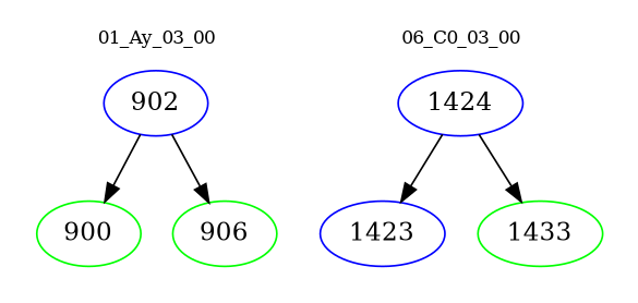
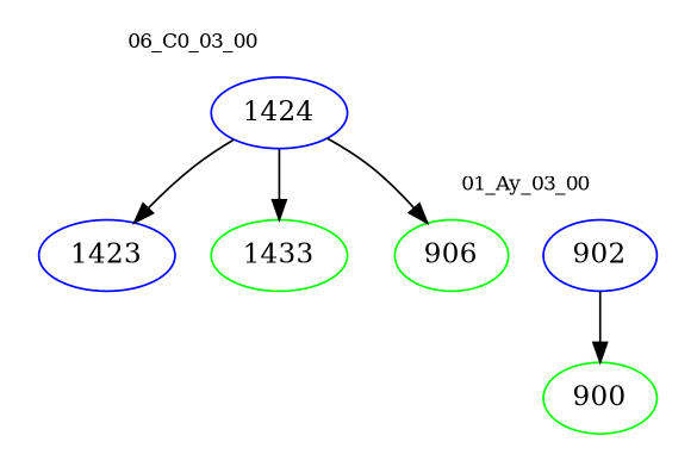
  digraph {
    node [color=blue]
    edge [color=black]
    n1 [label=902]
    n2 [color=green label=900]
    n3 [color=green label=906]
    n4 [label=1424]
    n5 [label=1423]
    n6 [color=green label=1433]
    subgraph cluster_1 {
      color=white
      fontsize=10
      label="01_Ay_03_00"
      n1
      n2
      n3
    }
    subgraph cluster_2 {
      color=white
      fontsize=10
      label="06_C0_03_00"
      n4
      n5
      n6
    }
    n1 -> n2
-   n1 -> n3
+   n4 -> n3
    n4 -> n5
    n4 -> n6
  }
